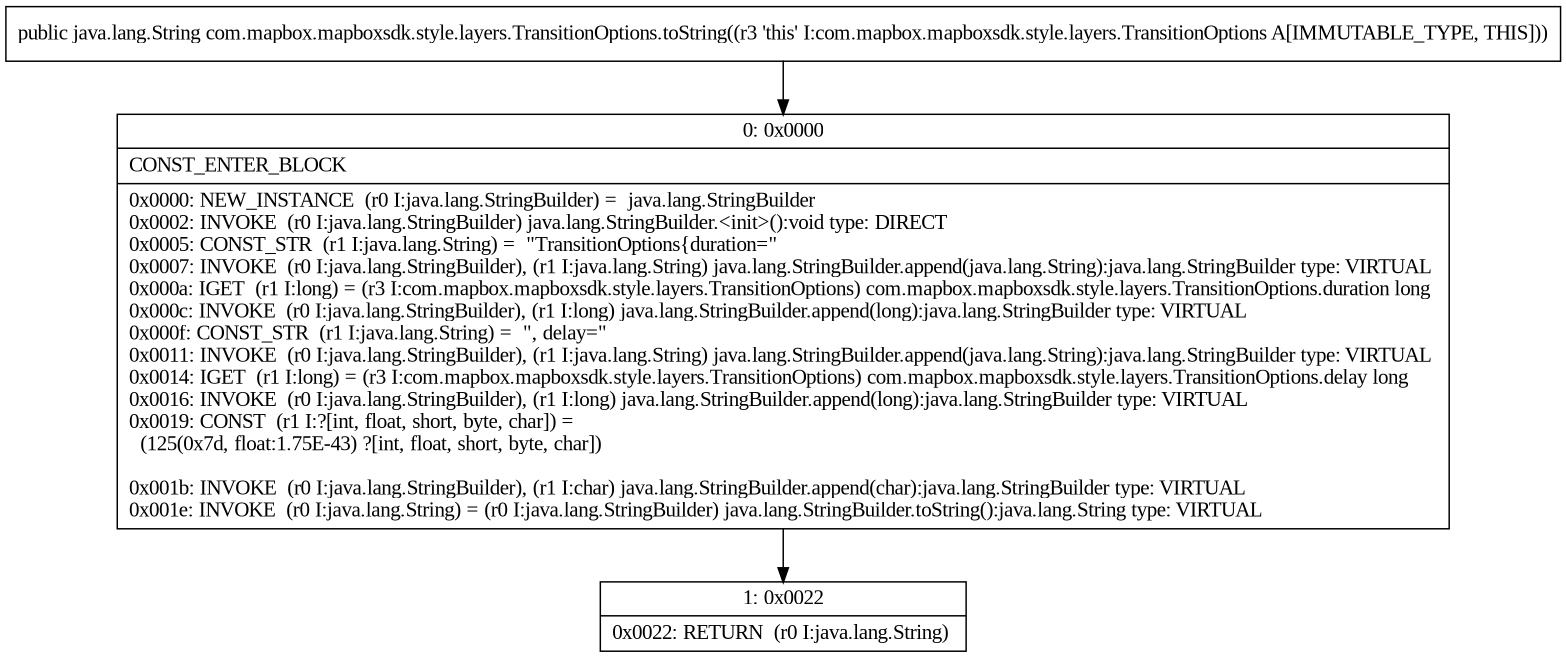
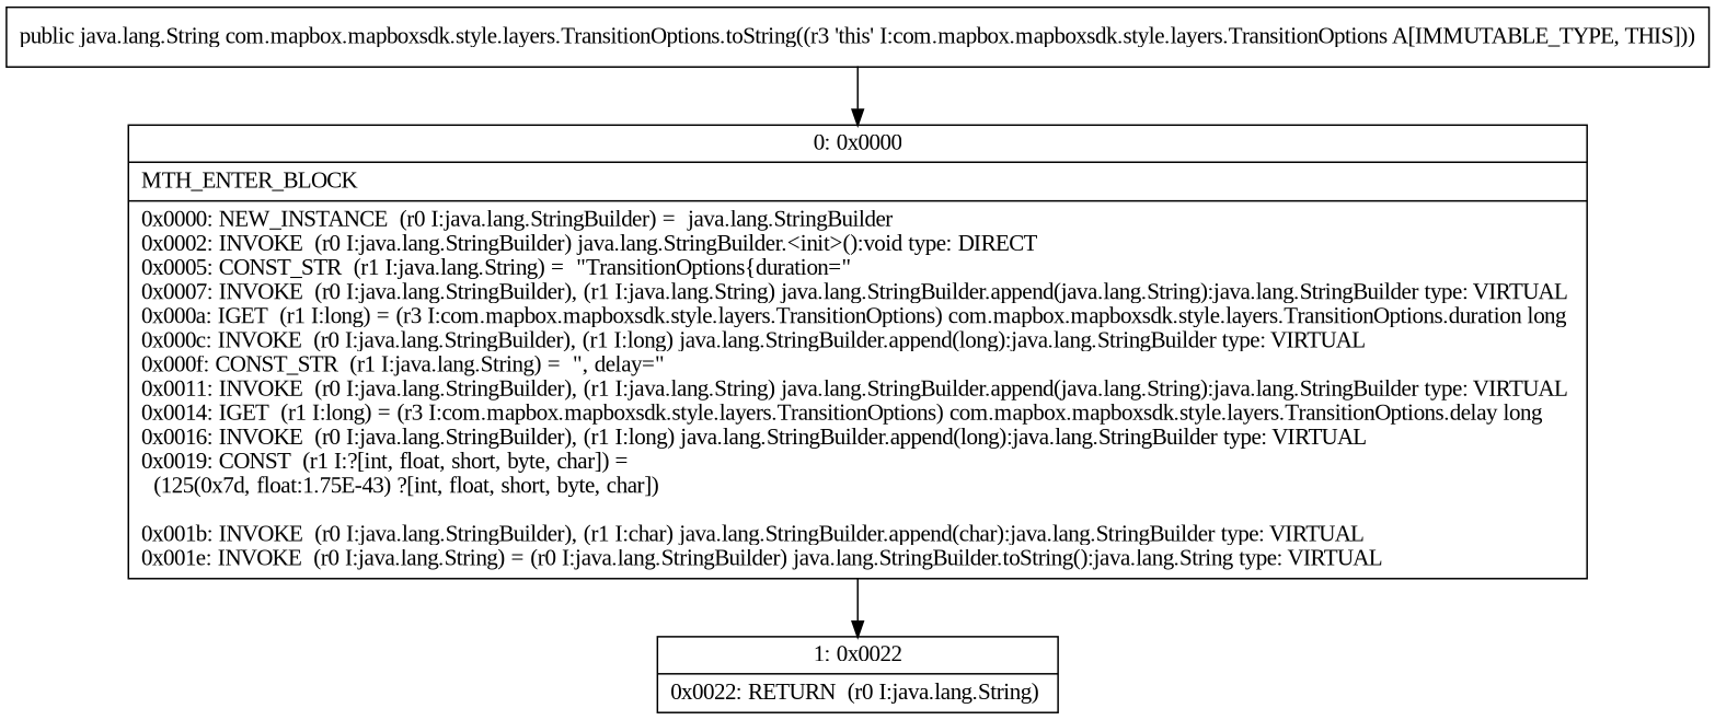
  digraph {
    fontname="Liberation Serif"
    node [shape=record fontname="Liberation Serif"]
    edge [fontname="Liberation Serif"]
-   n1 [label="{0\:\ 0x0000|CONST_ENTER_BLOCK\l|0x0000: NEW_INSTANCE  (r0 I:java.lang.StringBuilder) =  java.lang.StringBuilder \l0x0002: INVOKE  (r0 I:java.lang.StringBuilder) java.lang.StringBuilder.\<init\>():void type: DIRECT \l0x0005: CONST_STR  (r1 I:java.lang.String) =  \"TransitionOptions\{duration=\" \l0x0007: INVOKE  (r0 I:java.lang.StringBuilder), (r1 I:java.lang.String) java.lang.StringBuilder.append(java.lang.String):java.lang.StringBuilder type: VIRTUAL \l0x000a: IGET  (r1 I:long) = (r3 I:com.mapbox.mapboxsdk.style.layers.TransitionOptions) com.mapbox.mapboxsdk.style.layers.TransitionOptions.duration long \l0x000c: INVOKE  (r0 I:java.lang.StringBuilder), (r1 I:long) java.lang.StringBuilder.append(long):java.lang.StringBuilder type: VIRTUAL \l0x000f: CONST_STR  (r1 I:java.lang.String) =  \", delay=\" \l0x0011: INVOKE  (r0 I:java.lang.StringBuilder), (r1 I:java.lang.String) java.lang.StringBuilder.append(java.lang.String):java.lang.StringBuilder type: VIRTUAL \l0x0014: IGET  (r1 I:long) = (r3 I:com.mapbox.mapboxsdk.style.layers.TransitionOptions) com.mapbox.mapboxsdk.style.layers.TransitionOptions.delay long \l0x0016: INVOKE  (r0 I:java.lang.StringBuilder), (r1 I:long) java.lang.StringBuilder.append(long):java.lang.StringBuilder type: VIRTUAL \l0x0019: CONST  (r1 I:?[int, float, short, byte, char]) = \l  (125(0x7d, float:1.75E\-43) ?[int, float, short, byte, char])\l \l0x001b: INVOKE  (r0 I:java.lang.StringBuilder), (r1 I:char) java.lang.StringBuilder.append(char):java.lang.StringBuilder type: VIRTUAL \l0x001e: INVOKE  (r0 I:java.lang.String) = (r0 I:java.lang.StringBuilder) java.lang.StringBuilder.toString():java.lang.String type: VIRTUAL \l}"]
+   n1 [label="{0\:\ 0x0000|MTH_ENTER_BLOCK\l|0x0000: NEW_INSTANCE  (r0 I:java.lang.StringBuilder) =  java.lang.StringBuilder \l0x0002: INVOKE  (r0 I:java.lang.StringBuilder) java.lang.StringBuilder.\<init\>():void type: DIRECT \l0x0005: CONST_STR  (r1 I:java.lang.String) =  \"TransitionOptions\{duration=\" \l0x0007: INVOKE  (r0 I:java.lang.StringBuilder), (r1 I:java.lang.String) java.lang.StringBuilder.append(java.lang.String):java.lang.StringBuilder type: VIRTUAL \l0x000a: IGET  (r1 I:long) = (r3 I:com.mapbox.mapboxsdk.style.layers.TransitionOptions) com.mapbox.mapboxsdk.style.layers.TransitionOptions.duration long \l0x000c: INVOKE  (r0 I:java.lang.StringBuilder), (r1 I:long) java.lang.StringBuilder.append(long):java.lang.StringBuilder type: VIRTUAL \l0x000f: CONST_STR  (r1 I:java.lang.String) =  \", delay=\" \l0x0011: INVOKE  (r0 I:java.lang.StringBuilder), (r1 I:java.lang.String) java.lang.StringBuilder.append(java.lang.String):java.lang.StringBuilder type: VIRTUAL \l0x0014: IGET  (r1 I:long) = (r3 I:com.mapbox.mapboxsdk.style.layers.TransitionOptions) com.mapbox.mapboxsdk.style.layers.TransitionOptions.delay long \l0x0016: INVOKE  (r0 I:java.lang.StringBuilder), (r1 I:long) java.lang.StringBuilder.append(long):java.lang.StringBuilder type: VIRTUAL \l0x0019: CONST  (r1 I:?[int, float, short, byte, char]) = \l  (125(0x7d, float:1.75E\-43) ?[int, float, short, byte, char])\l \l0x001b: INVOKE  (r0 I:java.lang.StringBuilder), (r1 I:char) java.lang.StringBuilder.append(char):java.lang.StringBuilder type: VIRTUAL \l0x001e: INVOKE  (r0 I:java.lang.String) = (r0 I:java.lang.StringBuilder) java.lang.StringBuilder.toString():java.lang.String type: VIRTUAL \l}"]
    n2 [label="{1\:\ 0x0022|0x0022: RETURN  (r0 I:java.lang.String) \l}"]
    n3 [label="{public java.lang.String com.mapbox.mapboxsdk.style.layers.TransitionOptions.toString((r3 'this' I:com.mapbox.mapboxsdk.style.layers.TransitionOptions A[IMMUTABLE_TYPE, THIS])) }"]
    n1 -> n2
    n3 -> n1
  }
